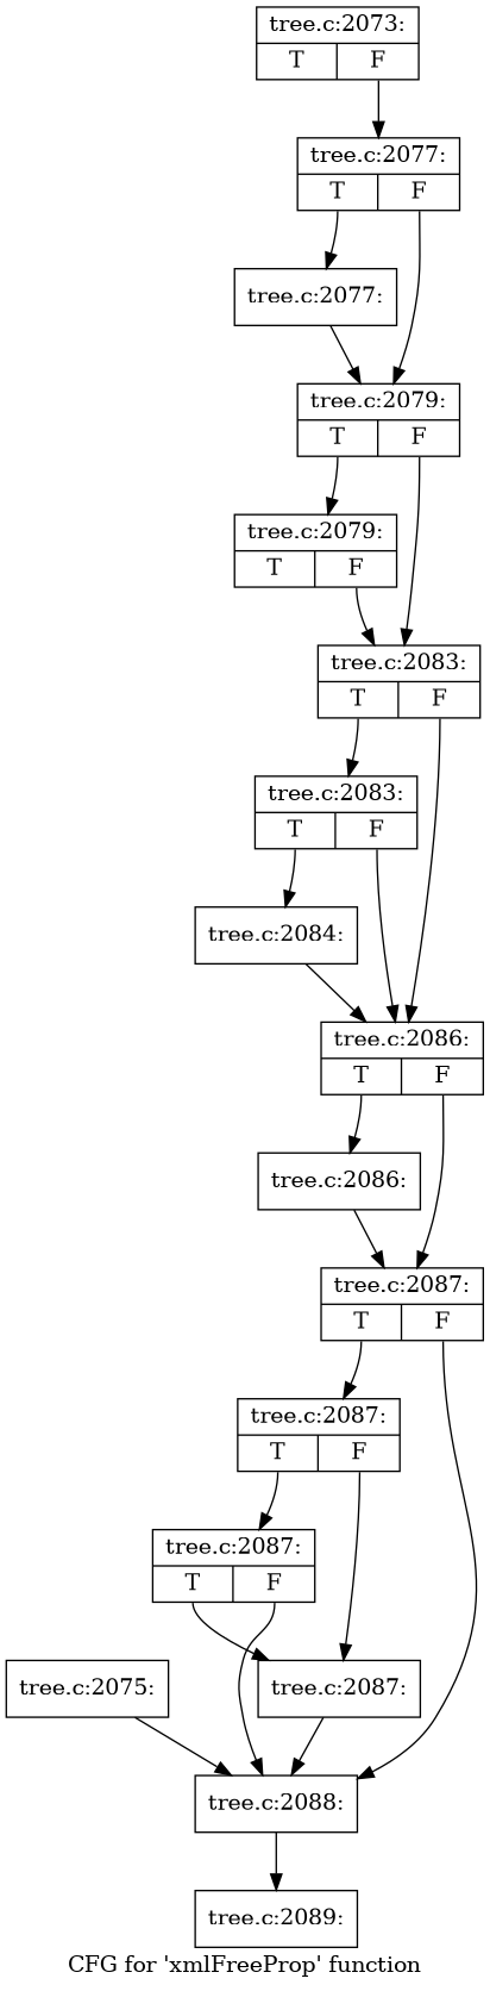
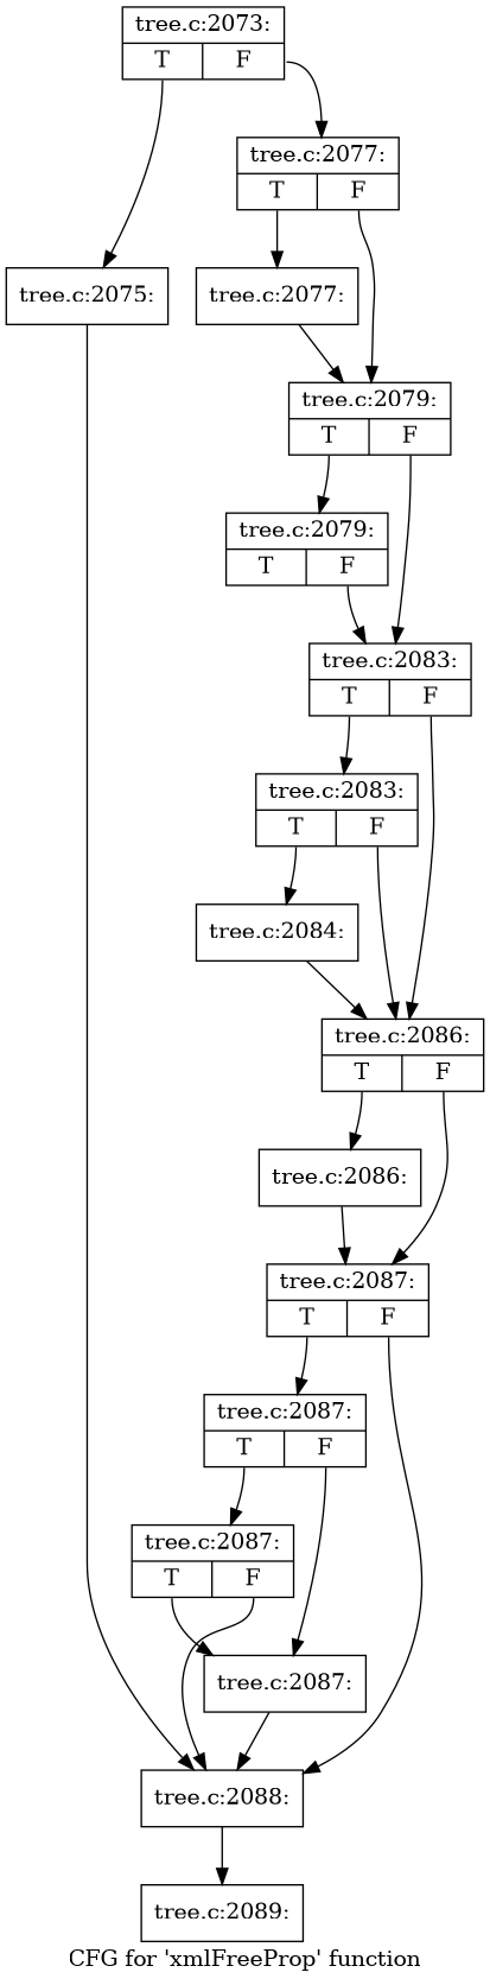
  digraph {
    fontname="DejaVu Serif"
    label="CFG for 'xmlFreeProp' function"
    node [fontname="DejaVu Serif" shape=record]
    edge [fontname="DejaVu Serif" tailport=s0]
    n1 [label="{tree.c:2073:|{<s0>T|<s1>F}}"]
    n2 [label="{tree.c:2075:}"]
    n3 [label="{tree.c:2077:|{<s0>T|<s1>F}}"]
    n4 [label="{tree.c:2088:}"]
    n5 [label="{tree.c:2077:}"]
    n6 [label="{tree.c:2079:|{<s0>T|<s1>F}}"]
    n7 [label="{tree.c:2089:}"]
    n8 [label="{tree.c:2079:|{<s0>T|<s1>F}}"]
    n9 [label="{tree.c:2083:|{<s0>T|<s1>F}}"]
    n10 [label="{tree.c:2083:|{<s0>T|<s1>F}}"]
    n11 [label="{tree.c:2086:|{<s0>T|<s1>F}}"]
    n12 [label="{tree.c:2084:}"]
    n13 [label="{tree.c:2086:}"]
    n14 [label="{tree.c:2087:|{<s0>T|<s1>F}}"]
    n15 [label="{tree.c:2087:|{<s0>T|<s1>F}}"]
    n16 [label="{tree.c:2087:|{<s0>T|<s1>F}}"]
    n17 [label="{tree.c:2087:}"]
+   n1 -> n2
    n1 -> n3 [tailport=s1]
    n2 -> n4
    n3 -> n5
    n3 -> n6 [tailport=s1]
    n4 -> n7
    n5 -> n6
    n6 -> n8
    n6 -> n9 [tailport=s1]
    n8 -> n9 [tailport=s1]
    n9 -> n10
    n9 -> n11 [tailport=s1]
    n10 -> n11 [tailport=s1]
    n10 -> n12
    n11 -> n13
    n11 -> n14 [tailport=s1]
    n12 -> n11
    n13 -> n14
    n14 -> n4 [tailport=s1]
    n14 -> n15
    n15 -> n16
    n15 -> n17 [tailport=s1]
    n16 -> n4 [tailport=s1]
    n16 -> n17
    n17 -> n4
  }
